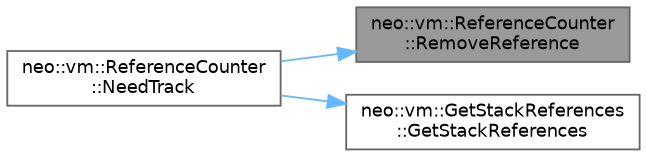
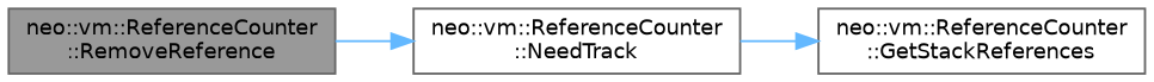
  digraph {
    rankdir=LR
    node [color=grey40 fillcolor=white fontname=Helvetica fontsize=10 shape=box style=filled]
    edge [color=steelblue1 fontname=Helvetica fontsize=10 labelfontname=Helvetica labelfontsize=10 style=solid]
    n1 [color=gray40 fillcolor=grey60 fontcolor=black height=0.2 label="neo::vm::ReferenceCounter\l::RemoveReference" width=0.4]
    n2 [height=0.2 label="neo::vm::ReferenceCounter\l::NeedTrack" width=0.4]
-   n3 [height=0.2 label="neo::vm::GetStackReferences\l::GetStackReferences" width=0.4]
-   n2 -> n1
+   n3 [height=0.2 label="neo::vm::ReferenceCounter\l::GetStackReferences" width=0.4]
+   n1 -> n2
    n2 -> n3
  }
